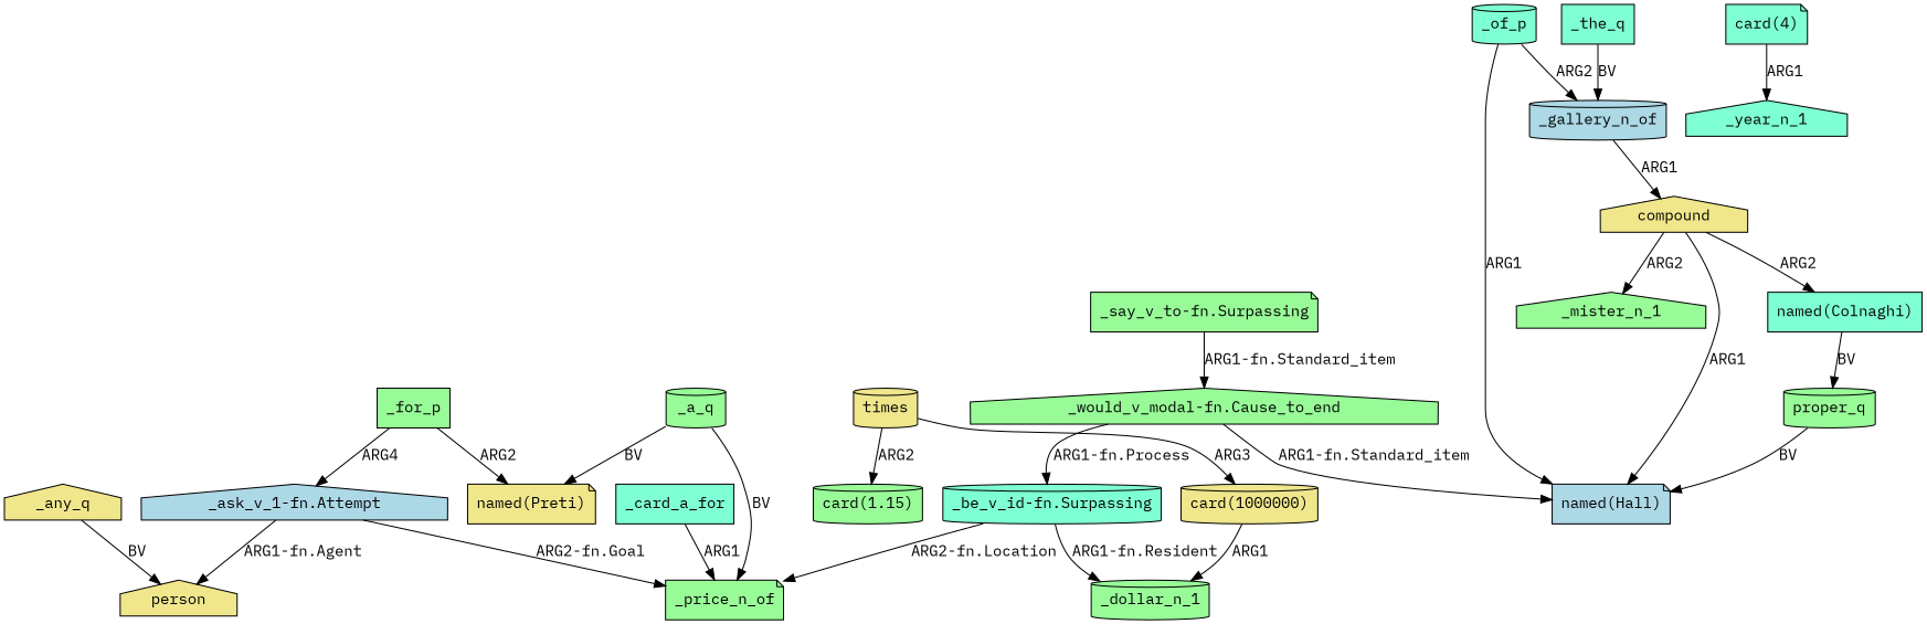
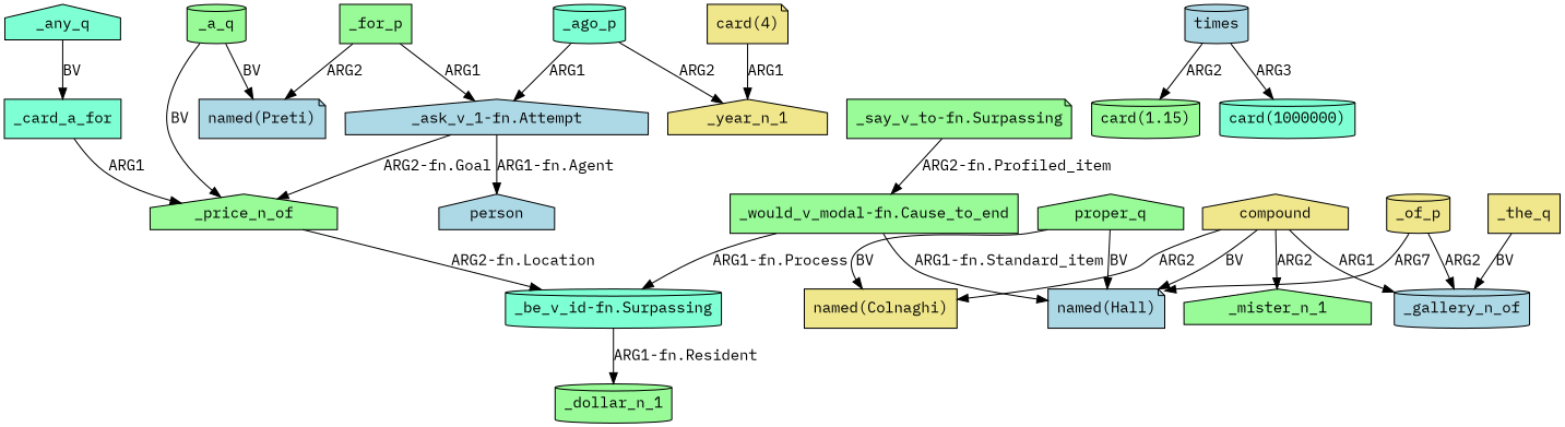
  digraph {
    fontname="IBM Plex Mono"
    node [fillcolor=palegreen fontname="IBM Plex Mono" shape=cylinder style=filled]
    edge [fontname="IBM Plex Mono"]
    _for_p [shape=box]
    "_ask_v_1-fn.Attempt" [fillcolor=lightblue shape=house]
-   "named(Preti)" [fillcolor=khaki shape=note]
-   person [fillcolor=khaki shape=house]
-   _price_n_of [shape=note]
+   "named(Preti)" [fillcolor=lightblue shape=note]
+   person [fillcolor=lightblue shape=house]
+   _price_n_of [shape=house]
    compound [fillcolor=khaki shape=house]
    _mister_n_1 [shape=house]
-   "named(Colnaghi)" [fillcolor=aquamarine shape=box]
+   "named(Colnaghi)" [fillcolor=khaki shape=box]
    _gallery_n_of [fillcolor=lightblue]
    "named(Hall)" [fillcolor=lightblue shape=note]
-   times [fillcolor=khaki]
+   times [fillcolor=lightblue]
    "card(1.15)"
-   "card(1000000)" [fillcolor=khaki]
+   "card(1000000)" [fillcolor=aquamarine]
    _dollar_n_1
-   proper_q
-   _any_q [fillcolor=khaki shape=house]
-   "card(4)" [fillcolor=aquamarine shape=note]
-   _year_n_1 [fillcolor=aquamarine shape=house]
-   _of_p [fillcolor=aquamarine]
+   proper_q [shape=house]
+   _any_q [fillcolor=aquamarine shape=house]
+   "card(4)" [fillcolor=khaki shape=note]
+   _year_n_1 [fillcolor=khaki shape=house]
+   _of_p [fillcolor=khaki]
    "_say_v_to-fn.Surpassing" [shape=note]
-   "_would_v_modal-fn.Cause_to_end" [shape=house]
+   "_would_v_modal-fn.Cause_to_end" [shape=box]
    n22 [fillcolor=aquamarine label="_be_v_id-fn.Surpassing"]
+   _ago_p [fillcolor=aquamarine]
    n24 [fillcolor=aquamarine label=_card_a_for shape=box]
-   _the_q [fillcolor=aquamarine shape=box]
+   _the_q [fillcolor=khaki shape=box]
    _a_q
-   _for_p -> "_ask_v_1-fn.Attempt" [label=ARG4]
+   _for_p -> "_ask_v_1-fn.Attempt" [label=ARG1]
    _for_p -> "named(Preti)" [label=ARG2]
    "_ask_v_1-fn.Attempt" -> person [label="ARG1-fn.Agent"]
    "_ask_v_1-fn.Attempt" -> _price_n_of [label="ARG2-fn.Goal"]
    compound -> _mister_n_1 [label=ARG2]
    compound -> "named(Colnaghi)" [label=ARG2]
-   _gallery_n_of -> compound [label=ARG1]
-   compound -> "named(Hall)" [label=ARG1]
+   compound -> _gallery_n_of [label=ARG1]
+   compound -> "named(Hall)" [label=BV]
    times -> "card(1.15)" [label=ARG2]
    times -> "card(1000000)" [label=ARG3]
-   "card(1000000)" -> _dollar_n_1 [label=ARG1]
-   "named(Colnaghi)" -> proper_q [label=BV]
+   proper_q -> "named(Colnaghi)" [label=BV]
    proper_q -> "named(Hall)" [label=BV]
-   _any_q -> person [label=BV]
+   _any_q -> n24 [label=BV]
    "card(4)" -> _year_n_1 [label=ARG1]
    _of_p -> _gallery_n_of [label=ARG2]
-   _of_p -> "named(Hall)" [label=ARG1]
-   "_say_v_to-fn.Surpassing" -> "_would_v_modal-fn.Cause_to_end" [label="ARG1-fn.Standard_item"]
+   _of_p -> "named(Hall)" [label=ARG7]
+   "_say_v_to-fn.Surpassing" -> "_would_v_modal-fn.Cause_to_end" [label="ARG2-fn.Profiled_item"]
    "_would_v_modal-fn.Cause_to_end" -> "named(Hall)" [label="ARG1-fn.Standard_item"]
    "_would_v_modal-fn.Cause_to_end" -> n22 [label="ARG1-fn.Process"]
-   n22 -> _price_n_of [label="ARG2-fn.Location"]
+   _price_n_of -> n22 [label="ARG2-fn.Location"]
    n22 -> _dollar_n_1 [label="ARG1-fn.Resident"]
+   _ago_p -> "_ask_v_1-fn.Attempt" [label=ARG1]
+   _ago_p -> _year_n_1 [label=ARG2]
    n24 -> _price_n_of [label=ARG1]
    _the_q -> _gallery_n_of [label=BV]
    _a_q -> "named(Preti)" [label=BV]
    _a_q -> _price_n_of [label=BV]
  }
